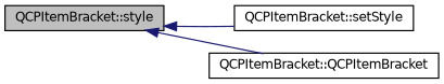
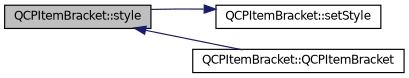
  digraph {
    rankdir=LR
    node [color=black fillcolor=white fontname=Helvetica fontsize=10 shape=record style=filled]
    edge [color=midnightblue dir=back fontname=Helvetica fontsize=10 labelfontname=Helvetica labelfontsize=10 style=solid]
    n1 [fillcolor=grey75 fontcolor=black height=0.2 label="QCPItemBracket::style" width=0.4]
    n2 [height=0.2 label="QCPItemBracket::setStyle" width=0.4]
    n3 [height=0.2 label="QCPItemBracket::QCPItemBracket" width=0.4]
-   n1 -> n2
+   n2 -> n1
    n1 -> n3
  }
